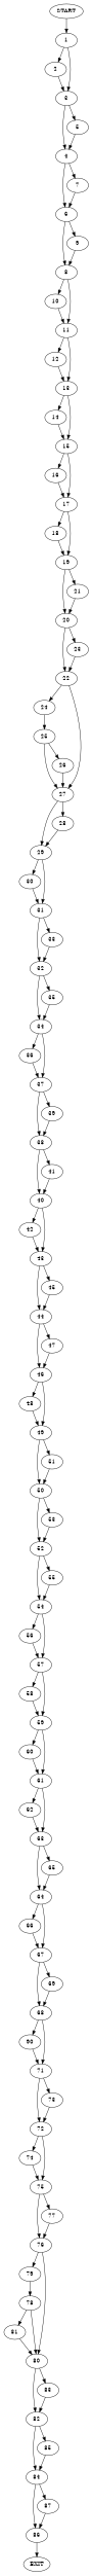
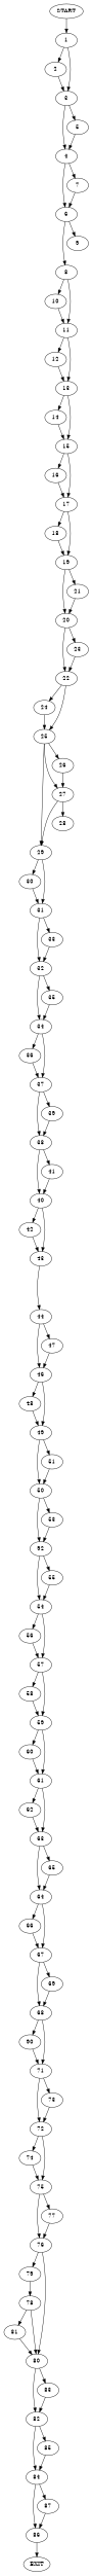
  digraph {
    n1 [label=START]
    1
    2
    3
    n5 [label=EXIT]
    4
    5
    6
    7
    8
    9
    10
    11
    12
    13
    14
    15
    16
    17
    18
    19
    20
    21
    22
    23
    24
    25
    26
    27
    28
    29
    30
    31
    32
    33
    34
    35
    36
    37
    38
    39
    40
    41
    42
    43
    44
-   45
    46
    47
    48
    49
    50
    51
-   52
+   52 [label=92]
    53
    54
    55
    56
    57
    58
    59
    60
    61
    62
    63
    64
    65
    66
    67
    68
    69
    n72 [label=90]
    71
    72
    73
    74
    75
    76
    77
    79
    80
    78
    81
    82
    83
    84
    85
    86
    87
    n1 -> 1
    1 -> 2
    1 -> 3
    2 -> 3
    3 -> 4
    3 -> 5
    4 -> 6
    4 -> 7
    5 -> 4
    6 -> 8
    6 -> 9
    7 -> 6
    8 -> 10
    8 -> 11
-   9 -> 8
    10 -> 11
    11 -> 12
    11 -> 13
    12 -> 13
    13 -> 14
    13 -> 15
    14 -> 15
    15 -> 16
    15 -> 17
    16 -> 17
    17 -> 18
    17 -> 19
    18 -> 19
    19 -> 20
    19 -> 21
    20 -> 22
    20 -> 23
    21 -> 20
    22 -> 24
-   22 -> 27
+   22 -> 25
    23 -> 22
    24 -> 25
    25 -> 26
    25 -> 27
    26 -> 27
    27 -> 28
    27 -> 29
-   28 -> 29
+   25 -> 29
    29 -> 30
    29 -> 31
    30 -> 31
    31 -> 32
    31 -> 33
    32 -> 34
    32 -> 35
    33 -> 32
    34 -> 36
    34 -> 37
    35 -> 34
    36 -> 37
    37 -> 38
    37 -> 39
    38 -> 40
    38 -> 41
    39 -> 38
    40 -> 42
    40 -> 43
    41 -> 40
    42 -> 43
    43 -> 44
-   43 -> 45
    44 -> 46
    44 -> 47
-   45 -> 44
    46 -> 48
    46 -> 49
    47 -> 46
    48 -> 49
    49 -> 50
    49 -> 51
    50 -> 52
    50 -> 53
    51 -> 50
    52 -> 54
    52 -> 55
    53 -> 52
    54 -> 56
    54 -> 57
    55 -> 54
    56 -> 57
    57 -> 58
    57 -> 59
    58 -> 59
    59 -> 60
    59 -> 61
    60 -> 61
    61 -> 62
    61 -> 63
    62 -> 63
    63 -> 64
    63 -> 65
    64 -> 66
    64 -> 67
    65 -> 64
    66 -> 67
    67 -> 68
    67 -> 69
    68 -> n72
    68 -> 71
    69 -> 68
    n72 -> 71
    71 -> 72
    71 -> 73
    72 -> 74
    72 -> 75
    73 -> 72
    74 -> 75
    75 -> 76
    75 -> 77
    76 -> 79
    76 -> 80
    77 -> 76
    79 -> 78
    80 -> 82
    80 -> 83
    78 -> 80
    78 -> 81
    81 -> 80
    82 -> 84
    82 -> 85
    83 -> 82
    84 -> 86
    84 -> 87
    85 -> 84
    86 -> n5
    87 -> 86
  }
